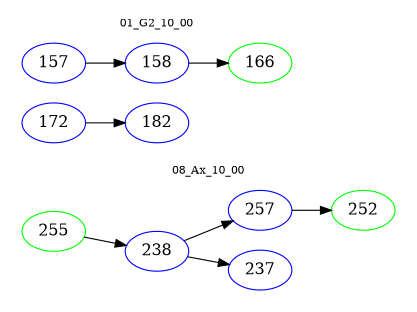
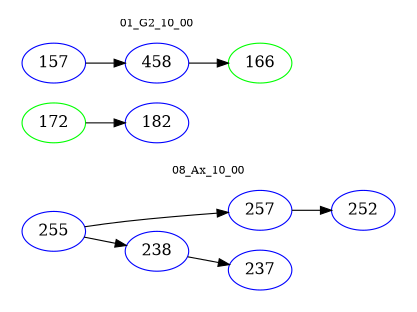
  digraph {
    rankdir=LR
    node [color=blue]
    edge [color=black]
-   n1 [color=green label=255]
+   n1 [label=255]
    n2 [label=238]
    n3 [label=257]
    n4 [label=237]
-   n5 [color=green label=252]
+   n5 [label=252]
    n6 [label=157]
-   n7 [label=172]
-   n8 [label=158]
+   n7 [color=green label=172]
+   n8 [label=458]
    n9 [label=182]
    n10 [color=green label=166]
    subgraph cluster_1 {
      color=white
      fontsize=10
      label="08_Ax_10_00"
      n1
      n2
      n3
      n4
      n5
    }
    subgraph cluster_2 {
      color=white
      fontsize=10
      label="01_G2_10_00"
      n6
      n7
      n8
      n9
      n10
    }
    n1 -> n2
-   n2 -> n3
+   n1 -> n3
    n2 -> n4
    n3 -> n5
    n6 -> n8
    n7 -> n9
    n8 -> n10
  }
